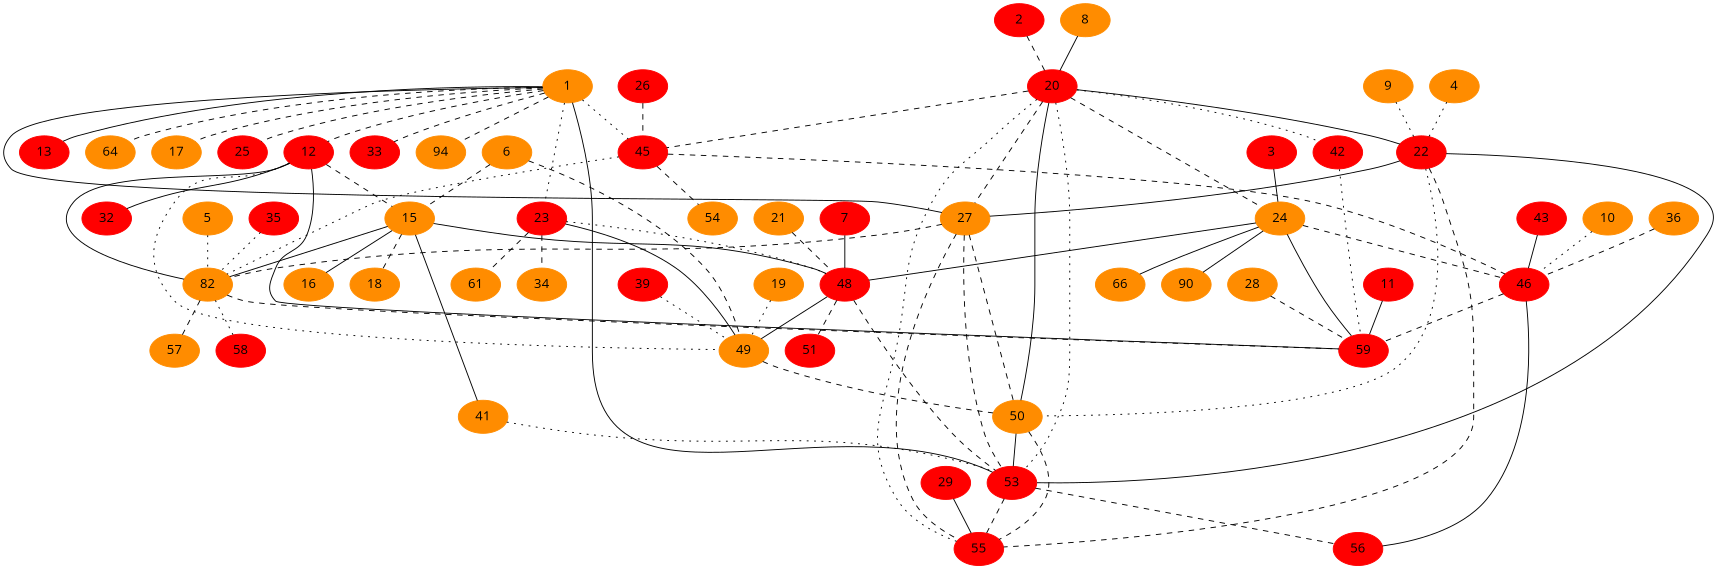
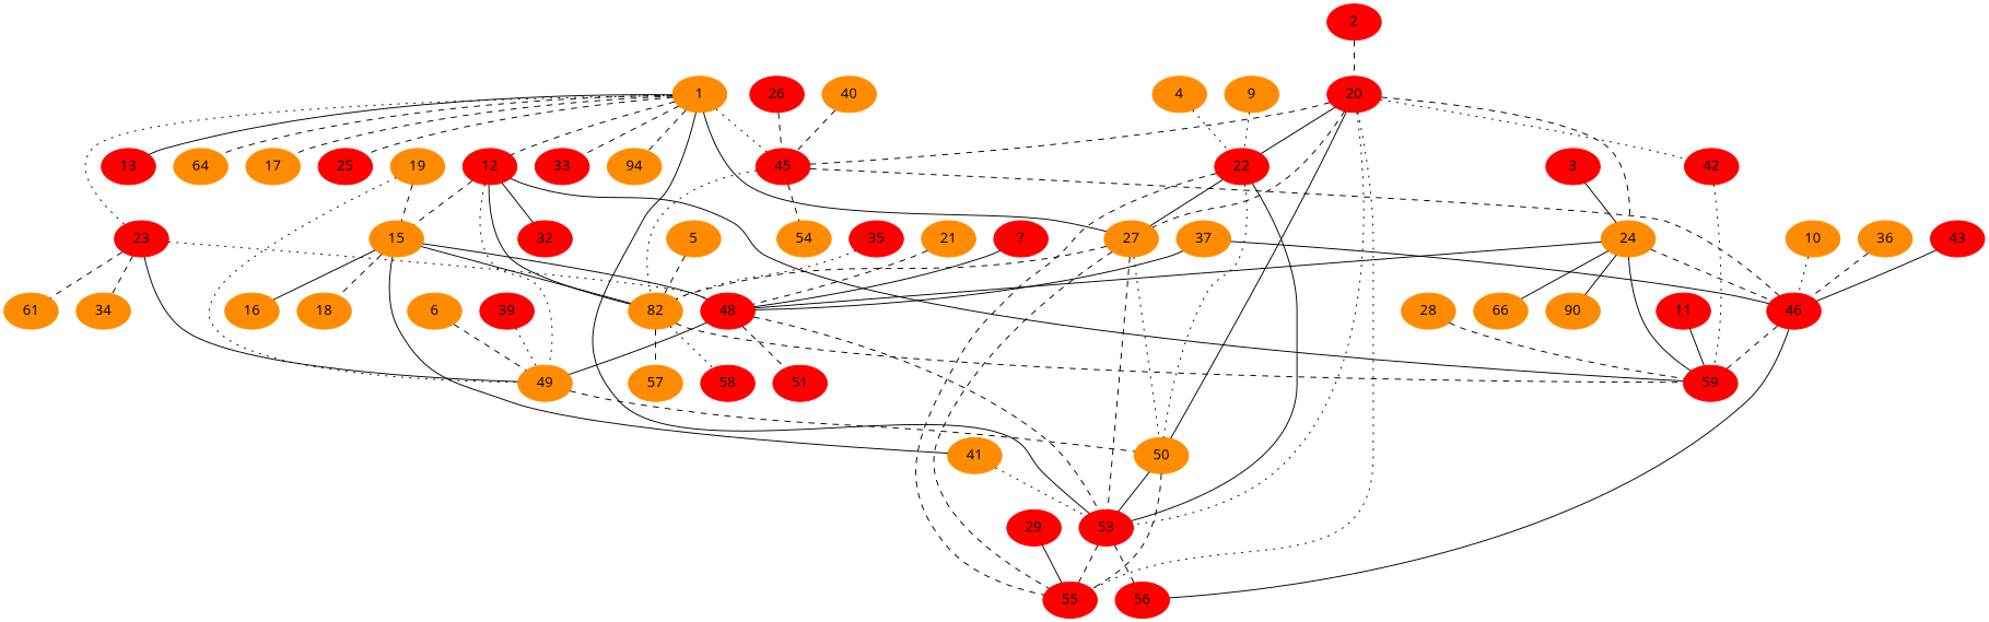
  graph {
    fontname="Open Sans"
    node [color=darkorange fontname="Open Sans" style=filled]
    edge [fontname="Open Sans" style=dashed weight=1.0]
    12 [color=red]
    1
    13 [color=red]
    n4 [label=64]
    17
    23 [color=red]
    25 [color=red]
    27
    33 [color=red]
    n10 [label=94]
    45 [color=red]
    53 [color=red]
    n13 [label=82]
    15
    59 [color=red]
    32 [color=red]
    49
    48 [color=red]
    n19 [label=61]
    34
    50
    55 [color=red]
    46 [color=red]
    54
    56 [color=red]
    2 [color=red]
    20 [color=red]
    24
    22 [color=red]
    42 [color=red]
    3 [color=red]
    n32 [label=90]
    n33 [label=66]
    4
    5
    57
    58 [color=red]
    6
    16
    18
    41
    7 [color=red]
    51 [color=red]
-   8
    9
    10
    11 [color=red]
    19
    21
    26 [color=red]
    28
    29 [color=red]
    35 [color=red]
    36
+   37
    39 [color=red]
+   40
    43 [color=red]
    12 -- n13 [style=solid weight=6.0]
    12 -- 15 [weight=2.0]
    12 -- 59 [style=solid]
    12 -- 32 [style=solid]
    12 -- 49 [style=dotted]
    1 -- 12
    1 -- 13 [style=solid]
    1 -- n4
    1 -- 17
    1 -- 23 [style=dotted]
    1 -- 25
    1 -- 27 [style=solid]
    1 -- 33
    1 -- n10
    1 -- 45 [style=dotted weight=8.0]
    1 -- 53 [style=solid]
    23 -- 49 [style=solid]
    23 -- 48 [style=dotted weight=4.0]
    23 -- n19
    23 -- 34
    27 -- 53
    27 -- n13
-   27 -- 50
+   27 -- 50 [style=dotted]
    27 -- 55
    45 -- n13 [style=dotted]
    45 -- 46
    45 -- 54
    53 -- 55
    53 -- 56
    n13 -- 59
    n13 -- 57
    n13 -- 58 [style=dotted]
    15 -- n13 [style=solid weight=3.0]
    15 -- 48 [style=solid]
    15 -- 16 [style=solid]
    15 -- 18
    15 -- 41 [style=solid]
    49 -- 50
    48 -- 53
    48 -- 49 [style=solid weight=4.0]
    48 -- 51
    50 -- 53 [style=solid]
    50 -- 55
    46 -- 59 [weight=4.0]
    46 -- 56 [style=solid]
    2 -- 20
    20 -- 27
    20 -- 45
    20 -- 53 [style=dotted]
    20 -- 50 [style=solid]
    20 -- 55 [style=dotted]
    20 -- 24
    20 -- 22 [style=solid]
    20 -- 42 [style=dotted]
    24 -- 59 [style=solid]
    24 -- 48 [style=solid]
    24 -- 46 [weight=4.0]
    24 -- n32 [style=solid]
    24 -- n33 [style=solid]
    22 -- 27 [style=solid]
    22 -- 53 [style=solid]
    22 -- 50 [style=dotted]
    22 -- 55
    42 -- 59 [style=dotted]
    3 -- 24 [style=solid]
    4 -- 22 [style=dotted]
-   5 -- n13 [style=dotted]
-   6 -- 15
+   5 -- n13
+   19 -- 15
    6 -- 49
    41 -- 53 [style=dotted]
    7 -- 48 [style=solid]
-   8 -- 20 [style=solid]
    9 -- 22 [style=dotted]
    10 -- 46 [style=dotted]
    11 -- 59 [style=solid]
    19 -- 49 [style=dotted]
    21 -- 48
    26 -- 45
    28 -- 59
    29 -- 55 [style=solid]
    35 -- n13 [style=dotted]
    36 -- 46
+   37 -- 48 [style=solid]
+   37 -- 46 [style=solid]
    39 -- 49 [style=dotted]
+   40 -- 45
    43 -- 46 [style=solid]
  }
